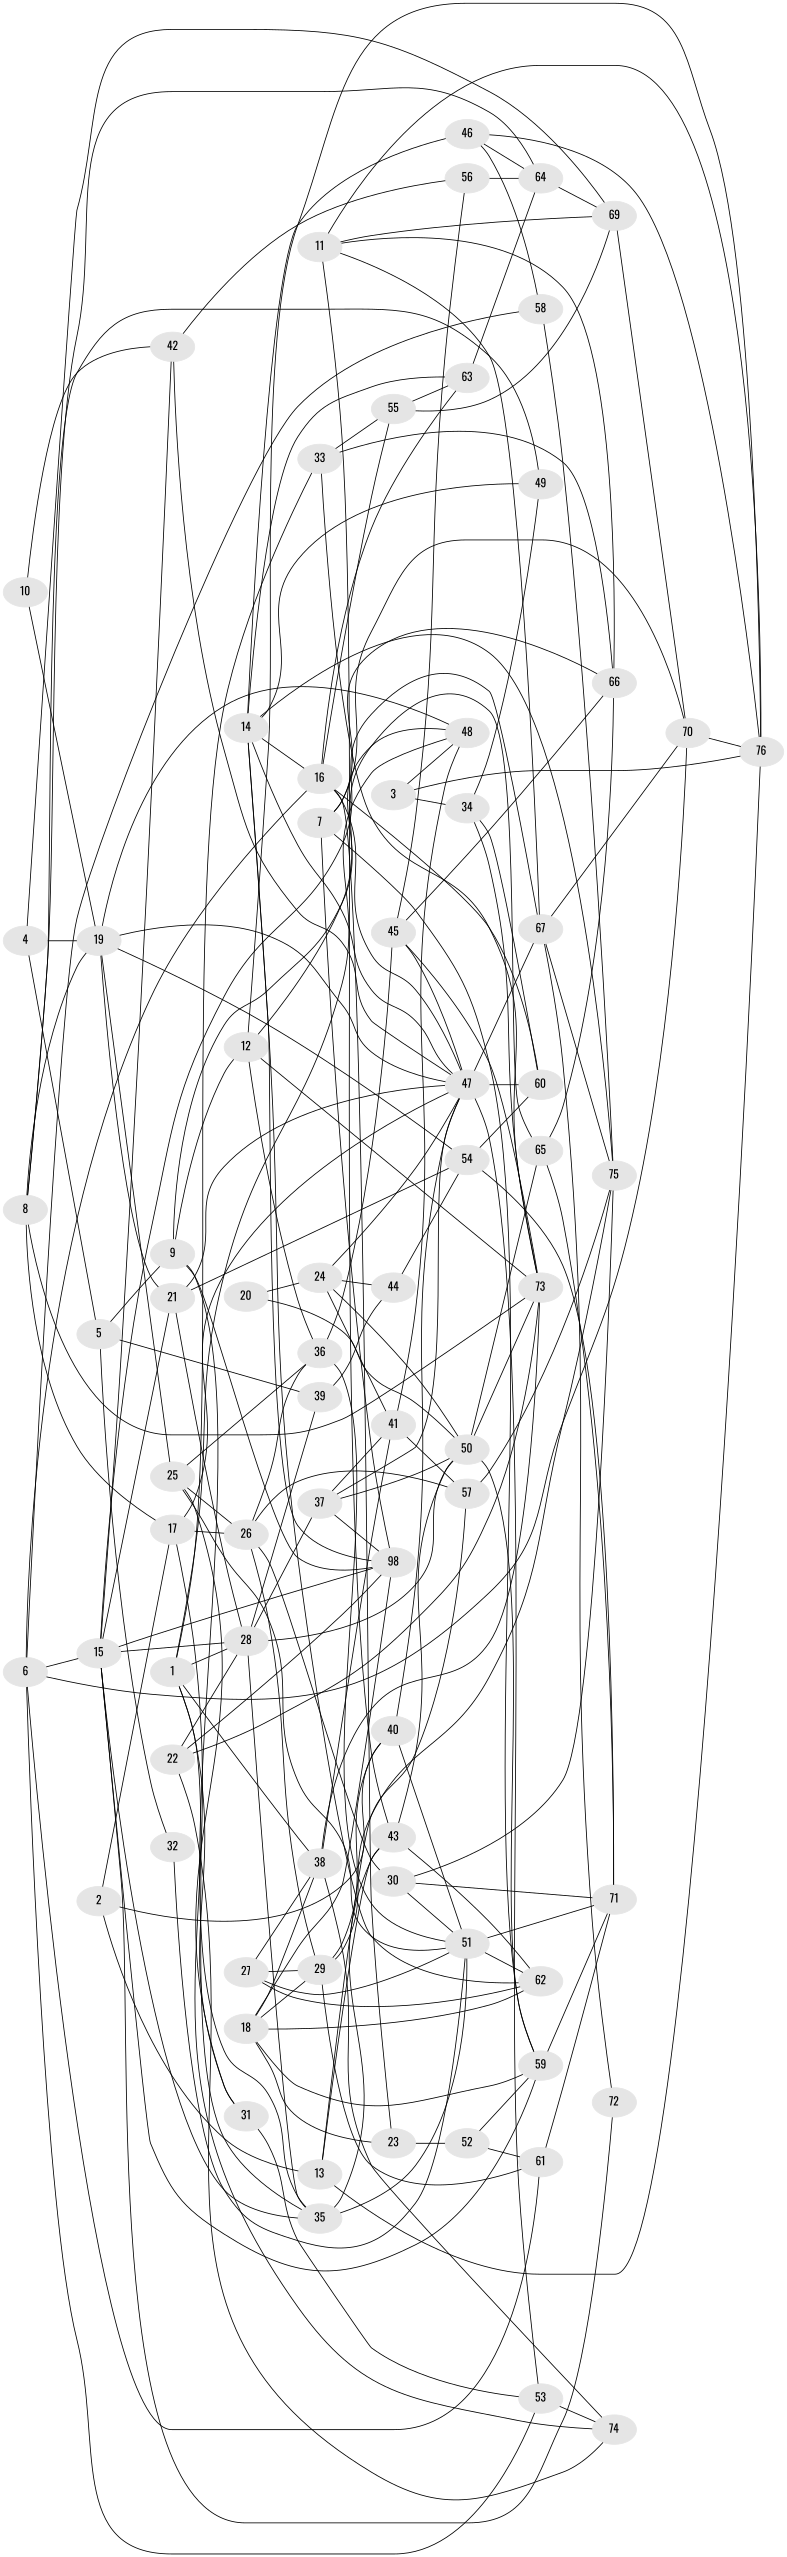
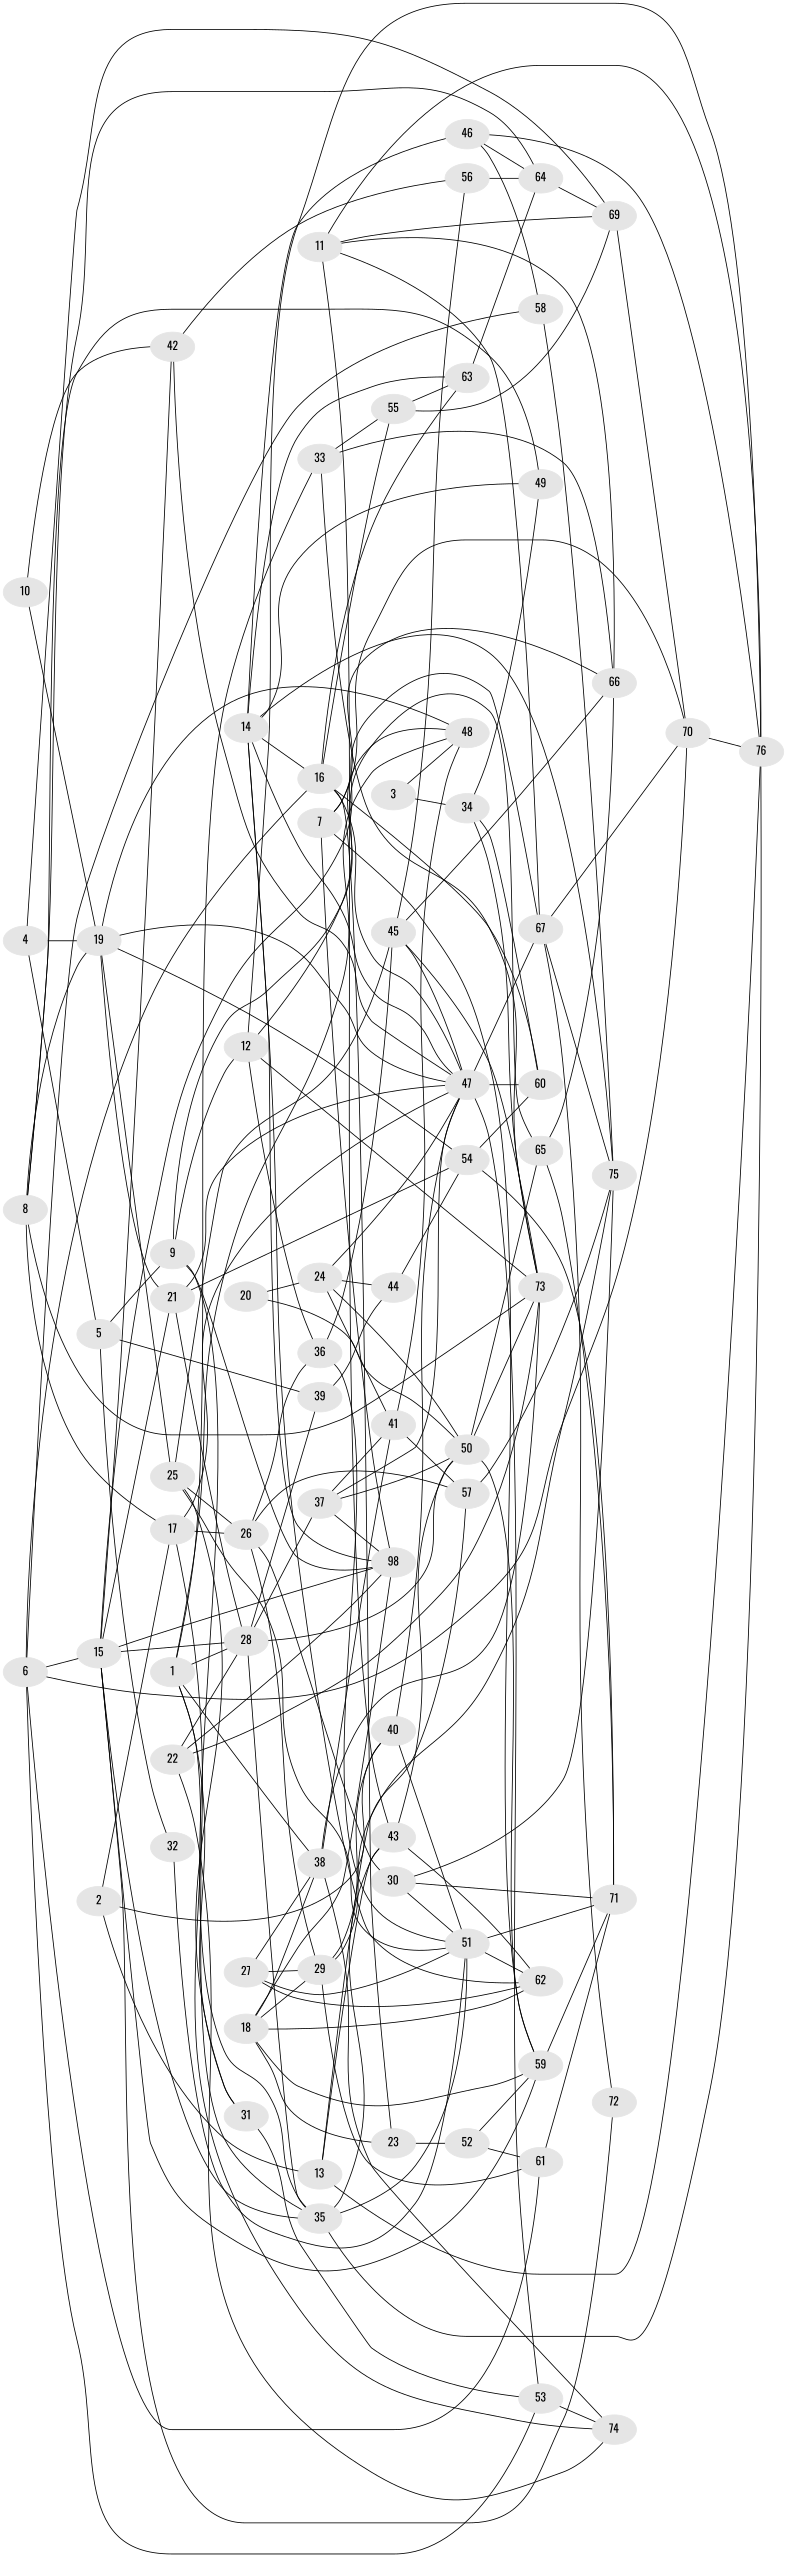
  graph {
    fontname=Oswald
    rankdir=LR
    node [color=gray90 fontname=Oswald style=filled]
    edge [fontname=Oswald weight=1.0]
    1
    28
    31
    33
    35
    38
    48
    39
    50
    37
    53
    66
    73
    55
    43
    76
    51
    74
    41
    2
    13
    17
    40
    57
    47
    26
    3
    34
    49
    60
    4
    5
    19
    69
    9
    32
    21
    25
    54
    70
    n41 [label=98]
    12
    44
    6
    15
    16
    58
    61
    59
    42
    67
    72
    63
    23
    75
    71
    7
    8
    64
    36
    65
    10
    56
    11
    62
    45
    14
    46
    52
    29
    30
    18
    20
    24
    22
    27
    1 -- 28
    1 -- 31
    1 -- 33
    1 -- 35
    1 -- 38
    1 -- 48
    28 -- 35
    28 -- 39
    28 -- 50
    28 -- 37
    31 -- 53 [weight=2.0]
    33 -- 66
    33 -- 73
    33 -- 55
    35 -- 43
-   3 -- 76
+   35 -- 76
    35 -- 51
    38 -- 73
    38 -- 74
    38 -- 41 [weight=2.0]
    39 -- 44
    50 -- 73
    50 -- 59 [weight=2.0]
    50 -- 65
    37 -- 50
    37 -- 41
    37 -- 47
    37 -- n41
    53 -- 74
    55 -- 69
    55 -- 63 [weight=2.0]
    43 -- 50
    43 -- 62
    51 -- 71
    51 -- 62
    41 -- 48
    41 -- 57
    2 -- 13
    2 -- 17
    2 -- 40
    13 -- 43
    13 -- 76 [weight=2.0]
    13 -- 57
    17 -- 74
    17 -- 47
    17 -- 26
    40 -- 51
    40 -- 47
    57 -- 75
    47 -- 53
    47 -- 60
    47 -- 67
    26 -- 57
    26 -- 36
    26 -- 29
    26 -- 30
    3 -- 48
    3 -- 34
    34 -- 73
    34 -- 49
    34 -- 60
    4 -- 5
    4 -- 19
    4 -- 69
    5 -- 39
    5 -- 9
    5 -- 32
    19 -- 48
    19 -- 47
    19 -- 21
    19 -- 25
    19 -- 54
    69 -- 70
    9 -- 35
    9 -- 48
    9 -- n41
    9 -- 12
    32 -- 51
    21 -- 28
    21 -- 47
    21 -- 54
    25 -- 31
    25 -- 51
    25 -- 26
-   25 -- 36
+   25 -- 45
    54 -- 60 [weight=2.0]
    54 -- 71
    70 -- 76
    12 -- 73
    12 -- 76
    12 -- 36 [weight=2.0]
    12 -- 65
    44 -- 54
    6 -- 53
    6 -- 70
    6 -- 15
    6 -- 16
    6 -- 58
    6 -- 61
    15 -- 28
    15 -- 35
    15 -- 21
    15 -- n41
    15 -- 59 [weight=2.0]
    15 -- 42
    15 -- 67
    15 -- 72
    16 -- 55
    16 -- 47
    16 -- 60
    16 -- 63
    16 -- 23
    58 -- 75
    61 -- 71
    59 -- 71
    42 -- 47
    42 -- 56
    67 -- 70
    67 -- 72
    67 -- 75
    63 -- 64
    23 -- 52
    7 -- 66
    7 -- 70
    7 -- n41
    7 -- 59
    8 -- 73
    8 -- 17 [weight=2.0]
    8 -- 49
    8 -- 19
    8 -- 64
    64 -- 69
    36 -- 51
    36 -- 45
    65 -- 66
    65 -- 71
    10 -- 19
    10 -- 42
    56 -- 64
    11 -- 66
    11 -- 43
    11 -- 76
    11 -- 69
    11 -- 67
    45 -- 66 [weight=2.0]
    45 -- 73
    45 -- 47
    45 -- 56
    14 -- 47
    14 -- 49
    14 -- n41
    14 -- 16
    14 -- 63
    14 -- 75
    14 -- 62
    14 -- 46
    46 -- 76
    46 -- 58
    46 -- 64
    52 -- 61
    52 -- 59
    29 -- 40 [weight=2.0]
    29 -- 61
    29 -- 75
    30 -- 51
    30 -- 75
    30 -- 71
    18 -- 38
    18 -- n41
    18 -- 59
    18 -- 23
    18 -- 62
    18 -- 29
    20 -- 50
    20 -- 24
    24 -- 50
    24 -- 41
    24 -- 47
    24 -- 44
    22 -- 28
    22 -- 73
    22 -- 74
    22 -- n41
    27 -- 38
    27 -- 51
    27 -- 62
    27 -- 29
  }
